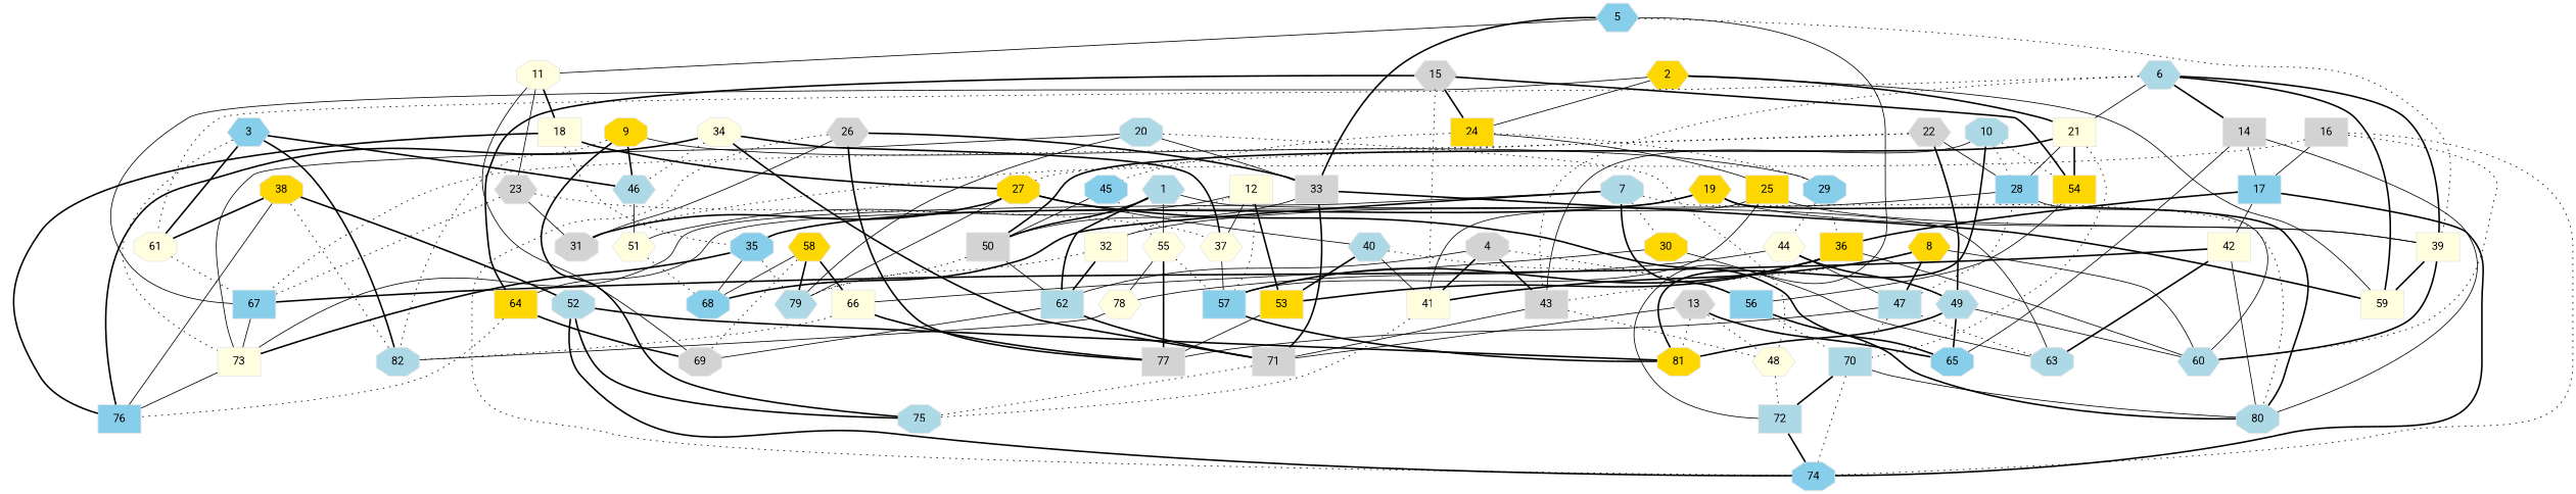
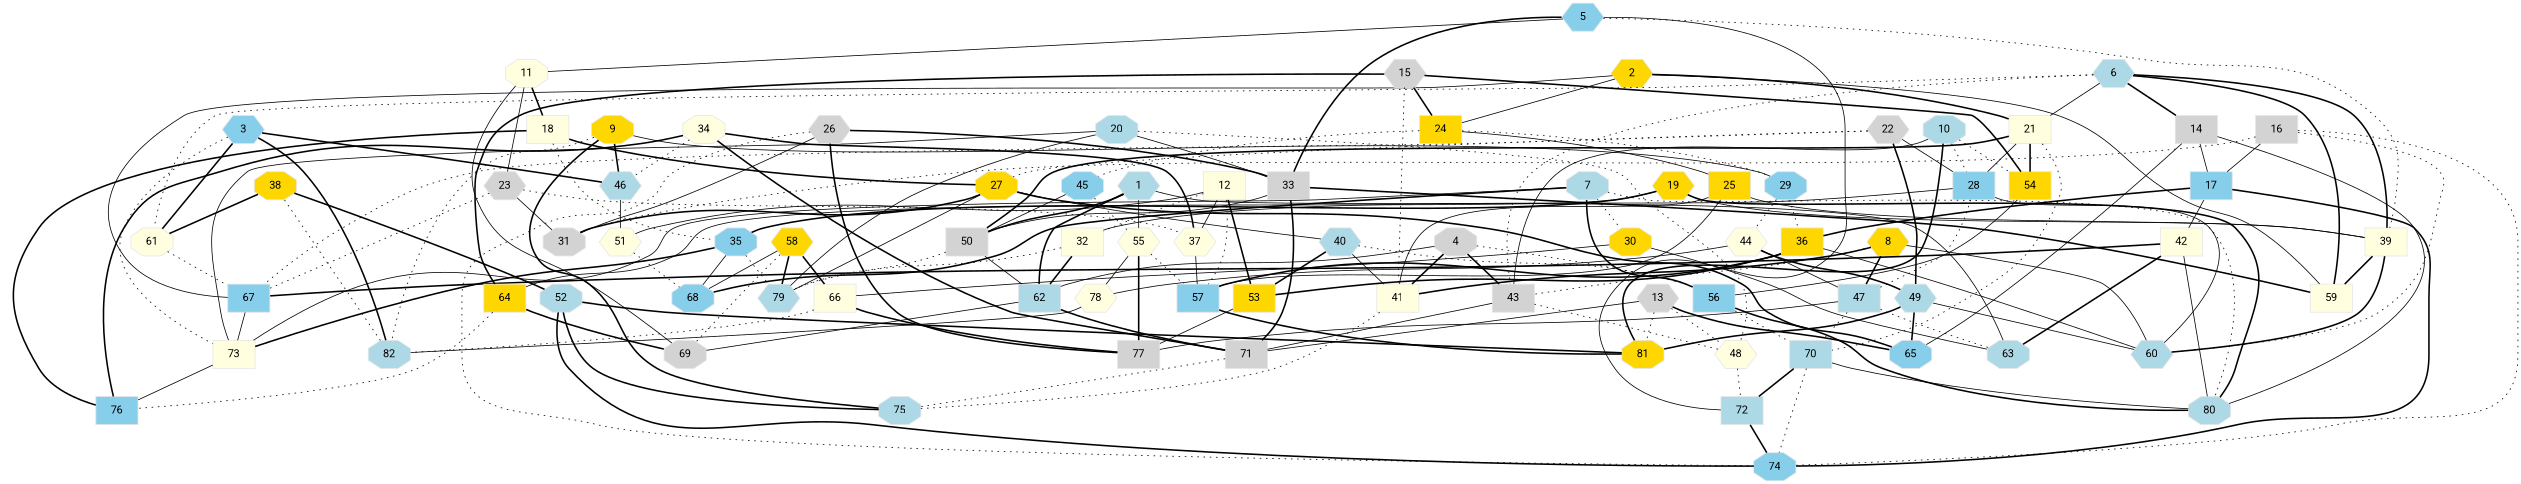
  graph {
    fontname=Roboto
    node [color=gray90 fillcolor=lightblue fontname=Roboto shape=box style=filled]
    edge [fontname=Roboto style=bold weight=1.0]
    1 [shape=hexagon]
    50 [fillcolor=lightgrey]
    55 [fillcolor=lightyellow shape=hexagon]
    62
    63 [shape=octagon]
    79 [shape=hexagon]
    57 [fillcolor=skyblue]
    77 [fillcolor=lightgrey]
    78 [fillcolor=lightyellow shape=hexagon]
    69 [fillcolor=lightgrey shape=octagon]
    71 [fillcolor=lightgrey]
    2 [fillcolor=gold shape=hexagon]
    21 [fillcolor=lightyellow]
    24 [fillcolor=gold]
    59 [fillcolor=lightyellow]
    67 [fillcolor=skyblue]
    28 [fillcolor=skyblue]
    54 [fillcolor=gold]
    70
    29 [fillcolor=skyblue shape=octagon]
    25 [fillcolor=gold]
    45 [fillcolor=skyblue shape=octagon]
    73 [fillcolor=lightyellow]
    3 [fillcolor=skyblue shape=hexagon]
    46 [shape=hexagon]
    61 [fillcolor=lightyellow shape=octagon]
    82 [shape=octagon]
    51 [fillcolor=lightyellow shape=hexagon]
    76 [fillcolor=skyblue]
    4 [fillcolor=lightgrey shape=octagon]
    41 [fillcolor=lightyellow]
    43 [fillcolor=lightgrey]
    56 [fillcolor=skyblue]
    75 [shape=octagon]
    48 [fillcolor=lightyellow shape=hexagon]
    80 [shape=octagon]
    5 [fillcolor=skyblue shape=hexagon]
    11 [fillcolor=lightyellow shape=octagon]
    33 [fillcolor=lightgrey]
    39 [fillcolor=lightyellow]
    72
    18 [fillcolor=lightyellow]
    23 [fillcolor=lightgrey shape=hexagon]
    60 [shape=hexagon]
    74 [fillcolor=skyblue shape=octagon]
    6 [shape=hexagon]
    14 [fillcolor=lightgrey]
    65 [fillcolor=skyblue shape=octagon]
    17 [fillcolor=skyblue]
    7 [shape=octagon]
    30 [fillcolor=gold shape=octagon]
    68 [fillcolor=skyblue shape=octagon]
    66 [fillcolor=lightyellow]
    8 [fillcolor=gold shape=hexagon]
    47
    9 [fillcolor=gold shape=octagon]
    36 [fillcolor=gold]
    44 [fillcolor=lightyellow shape=hexagon]
    10 [shape=octagon]
    81 [fillcolor=gold shape=octagon]
    32 [fillcolor=lightyellow]
    27 [fillcolor=gold shape=octagon]
    35 [fillcolor=skyblue shape=octagon]
    37 [fillcolor=lightyellow shape=hexagon]
    31 [fillcolor=lightgrey shape=octagon]
    12 [fillcolor=lightyellow]
    53 [fillcolor=gold]
    13 [fillcolor=lightgrey shape=hexagon]
    42 [fillcolor=lightyellow]
    15 [fillcolor=lightgrey shape=hexagon]
    64 [fillcolor=gold]
    16 [fillcolor=lightgrey]
    40 [shape=hexagon]
    19 [fillcolor=gold shape=hexagon]
    20 [shape=octagon]
    22 [fillcolor=lightgrey shape=hexagon]
    49 [shape=hexagon]
    26 [fillcolor=lightgrey shape=hexagon]
    34 [fillcolor=lightyellow shape=octagon]
    38 [fillcolor=gold shape=octagon]
    52 [shape=octagon]
    58 [fillcolor=gold shape=hexagon]
    1 -- 50
    1 -- 55 [style=solid]
    1 -- 62
    1 -- 63 [style=solid]
    50 -- 62 [style=solid]
    50 -- 79 [style=dotted]
    55 -- 57 [style=dotted]
    55 -- 77 [weight=2.0]
    55 -- 78 [style=solid]
    62 -- 69 [style=solid]
    62 -- 71
    57 -- 81
    78 -- 82 [style=solid weight=2.0]
    71 -- 75 [style=dotted]
    2 -- 21
    2 -- 24 [style=solid]
    2 -- 59 [style=solid]
    2 -- 67 [style=solid]
    21 -- 50
    21 -- 28 [style=solid]
    21 -- 54
    21 -- 70 [style=dotted]
    24 -- 29 [style=dotted]
    24 -- 25 [style=solid]
    24 -- 45 [style=dotted weight=2.0]
    67 -- 73 [style=solid]
    28 -- 60 [style=solid]
    28 -- 47 [style=dotted]
    28 -- 32 [style=solid]
    54 -- 56 [style=solid]
    70 -- 80 [style=solid]
    70 -- 72
    70 -- 74 [style=dotted]
    29 -- 36 [style=dotted]
    29 -- 44 [style=dotted]
    25 -- 57 [style=solid]
    25 -- 41 [style=solid]
    25 -- 39 [style=solid]
    45 -- 50 [style=solid]
    45 -- 55 [style=dotted]
    73 -- 76 [style=solid]
    3 -- 73 [style=dotted]
    3 -- 46
    3 -- 61
    3 -- 82
    46 -- 51 [style=solid]
    61 -- 67 [style=dotted]
    51 -- 68 [style=dotted]
    4 -- 62 [style=solid]
    4 -- 41
    4 -- 43
    4 -- 56 [style=dotted]
    41 -- 75 [style=dotted]
    43 -- 71 [style=solid]
    43 -- 48 [style=dotted]
    56 -- 70 [style=dotted]
    56 -- 80
    48 -- 72 [style=dotted]
    5 -- 11 [style=solid]
    5 -- 33
    5 -- 39 [style=dotted]
    5 -- 72 [style=solid]
    11 -- 69 [style=solid]
    11 -- 18
    11 -- 23 [style=solid]
    33 -- 50 [style=solid]
    33 -- 71
    33 -- 59
    39 -- 59
    39 -- 60
    72 -- 74
    18 -- 76 [weight=2.0]
    18 -- 27
    18 -- 35 [style=dotted weight=2.0]
    23 -- 67 [style=dotted]
    23 -- 37 [style=dotted]
    23 -- 31 [style=solid]
    6 -- 21 [style=solid]
    6 -- 59
    6 -- 61 [style=dotted]
    6 -- 43 [style=dotted]
    6 -- 39
    6 -- 14
    14 -- 80 [style=solid]
    14 -- 65 [style=solid]
    14 -- 17 [style=solid]
    17 -- 74
    17 -- 36 [weight=2.0]
    17 -- 42 [style=solid]
    7 -- 73 [style=solid]
    7 -- 56
    7 -- 80 [style=dotted]
    7 -- 30 [style=dotted weight=2.0]
    7 -- 68
    30 -- 63 [style=solid]
    30 -- 66 [style=solid]
    66 -- 77
    66 -- 82 [style=dotted]
    8 -- 41
    8 -- 43 [style=dotted]
    8 -- 60 [style=solid]
    8 -- 47
    47 -- 63 [style=dotted]
    47 -- 77 [style=solid]
    47 -- 70 [style=dotted]
    9 -- 29 [style=solid]
    9 -- 46
    9 -- 82 [style=dotted]
    9 -- 75
    36 -- 57
    36 -- 60 [style=solid]
    36 -- 53
    44 -- 78 [style=solid]
    44 -- 47 [style=solid]
    44 -- 49
    10 -- 28 [style=dotted]
    10 -- 54 [style=dotted]
    10 -- 43 [style=solid]
    10 -- 81
    32 -- 62
    32 -- 79 [style=dotted]
    27 -- 79 [style=solid]
    27 -- 65
    27 -- 31
    27 -- 40 [style=solid]
    35 -- 79 [style=dotted]
    35 -- 73
    35 -- 68 [style=solid]
    37 -- 57 [style=solid]
    12 -- 57 [style=dotted]
    12 -- 51 [style=solid weight=2.0]
    12 -- 32 [style=dotted]
    12 -- 37 [style=solid]
    12 -- 53
    53 -- 77 [style=solid]
    13 -- 71 [style=solid]
    13 -- 48 [style=dotted]
    13 -- 65
    13 -- 81 [style=dotted]
    42 -- 63
    42 -- 67
    42 -- 80 [style=solid]
    15 -- 24
    15 -- 54
    15 -- 41 [style=dotted]
    15 -- 64
    64 -- 69
    64 -- 76 [style=dotted]
    16 -- 60 [style=dotted]
    16 -- 74 [style=dotted]
    16 -- 17 [style=solid]
    16 -- 31 [style=dotted]
    40 -- 41 [style=solid]
    40 -- 56 [style=dotted]
    40 -- 53
    19 -- 80
    19 -- 39 [style=solid]
    19 -- 35
    19 -- 64 [style=solid]
    20 -- 79 [style=solid]
    20 -- 73 [style=solid]
    20 -- 48 [style=dotted]
    20 -- 33 [style=solid]
    22 -- 67 [style=dotted]
    22 -- 28 [style=solid]
    22 -- 27 [style=dotted]
    22 -- 49
    49 -- 60 [style=solid]
    49 -- 65
    49 -- 81 [weight=2.0]
    26 -- 77
    26 -- 33
    26 -- 74 [style=dotted]
    26 -- 31 [style=solid]
    34 -- 71
    34 -- 46 [style=dotted]
    34 -- 76
    34 -- 37
    38 -- 61
    38 -- 82 [style=dotted]
-   38 -- 76 [style=solid]
    38 -- 52
    52 -- 75
    52 -- 74
    52 -- 81
    58 -- 79
    58 -- 69 [style=dotted]
    58 -- 68 [style=solid]
    58 -- 66
  }
